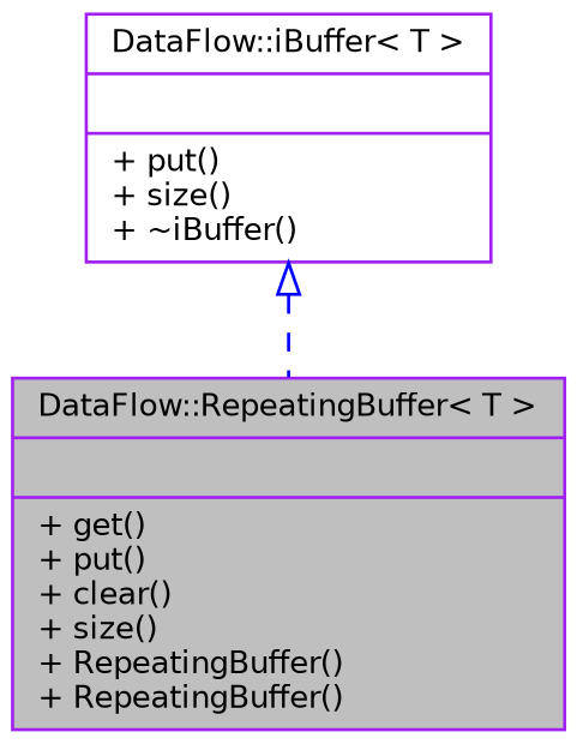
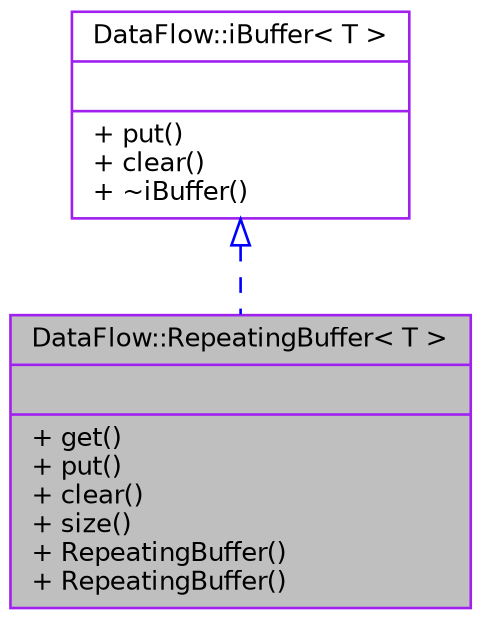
  digraph {
    node [color=purple fontname=Helvetica fontsize=10 shape=record]
    n1 [fillcolor=grey75 fontcolor=black height=0.2 label="{DataFlow::RepeatingBuffer\< T \>\n||+ get()\l+ put()\l+ clear()\l+ size()\l+ RepeatingBuffer()\l+ RepeatingBuffer()\l}" style=filled width=0.4]
-   n2 [height=0.2 label="{DataFlow::iBuffer\< T \>\n||+ put()\l+ size()\l+ ~iBuffer()\l}" width=0.4]
+   n2 [height=0.2 label="{DataFlow::iBuffer\< T \>\n||+ put()\l+ clear()\l+ ~iBuffer()\l}" width=0.4]
    n2 -> n1 [arrowtail=onormal color=blue dir=back fontname=Helvetica fontsize=10 labelfontname=Helvetica labelfontsize=10 style=dashed]
  }
